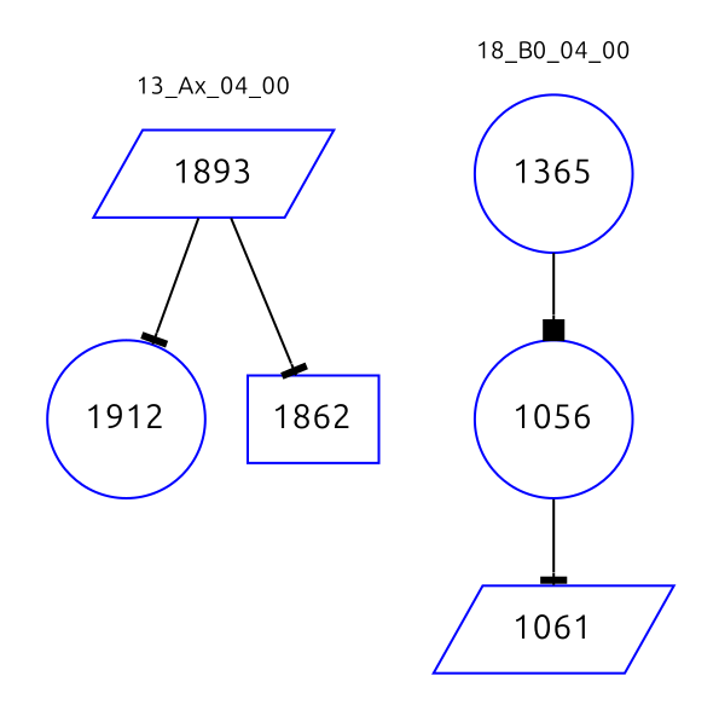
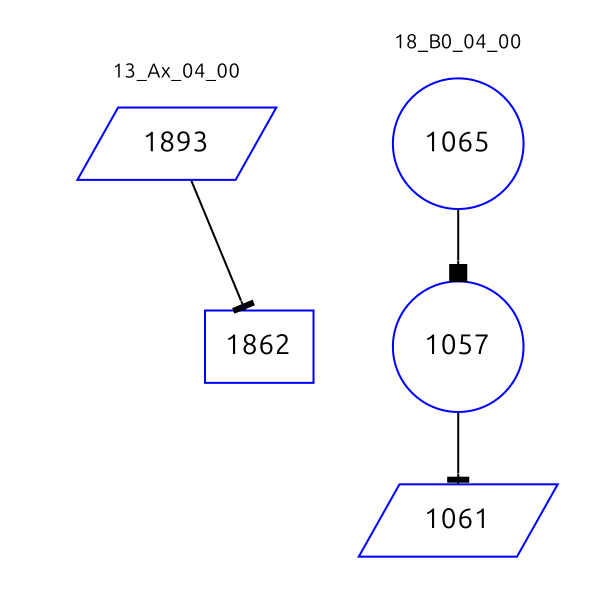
  digraph {
    fontname=Ubuntu
    node [color=blue fontname=Ubuntu shape=circle]
    edge [arrowhead=tee color=black fontname=Ubuntu]
    n1 [label=1893 shape=parallelogram]
-   n2 [label=1912]
    n3 [label=1862 shape=box]
-   n4 [label=1056]
+   n4 [label=1057]
    n5 [label=1061 shape=parallelogram]
-   n6 [label=1365]
+   n6 [label=1065]
    subgraph cluster_1 {
      color=white
      fontsize=10
      label="13_Ax_04_00"
      n1
-     n2
      n3
    }
    subgraph cluster_2 {
      color=white
      fontsize=10
      label="18_B0_04_00"
      n4
      n5
      n6
    }
-   n1 -> n2
    n1 -> n3
    n4 -> n5
    n6 -> n4 [arrowhead=box]
  }
